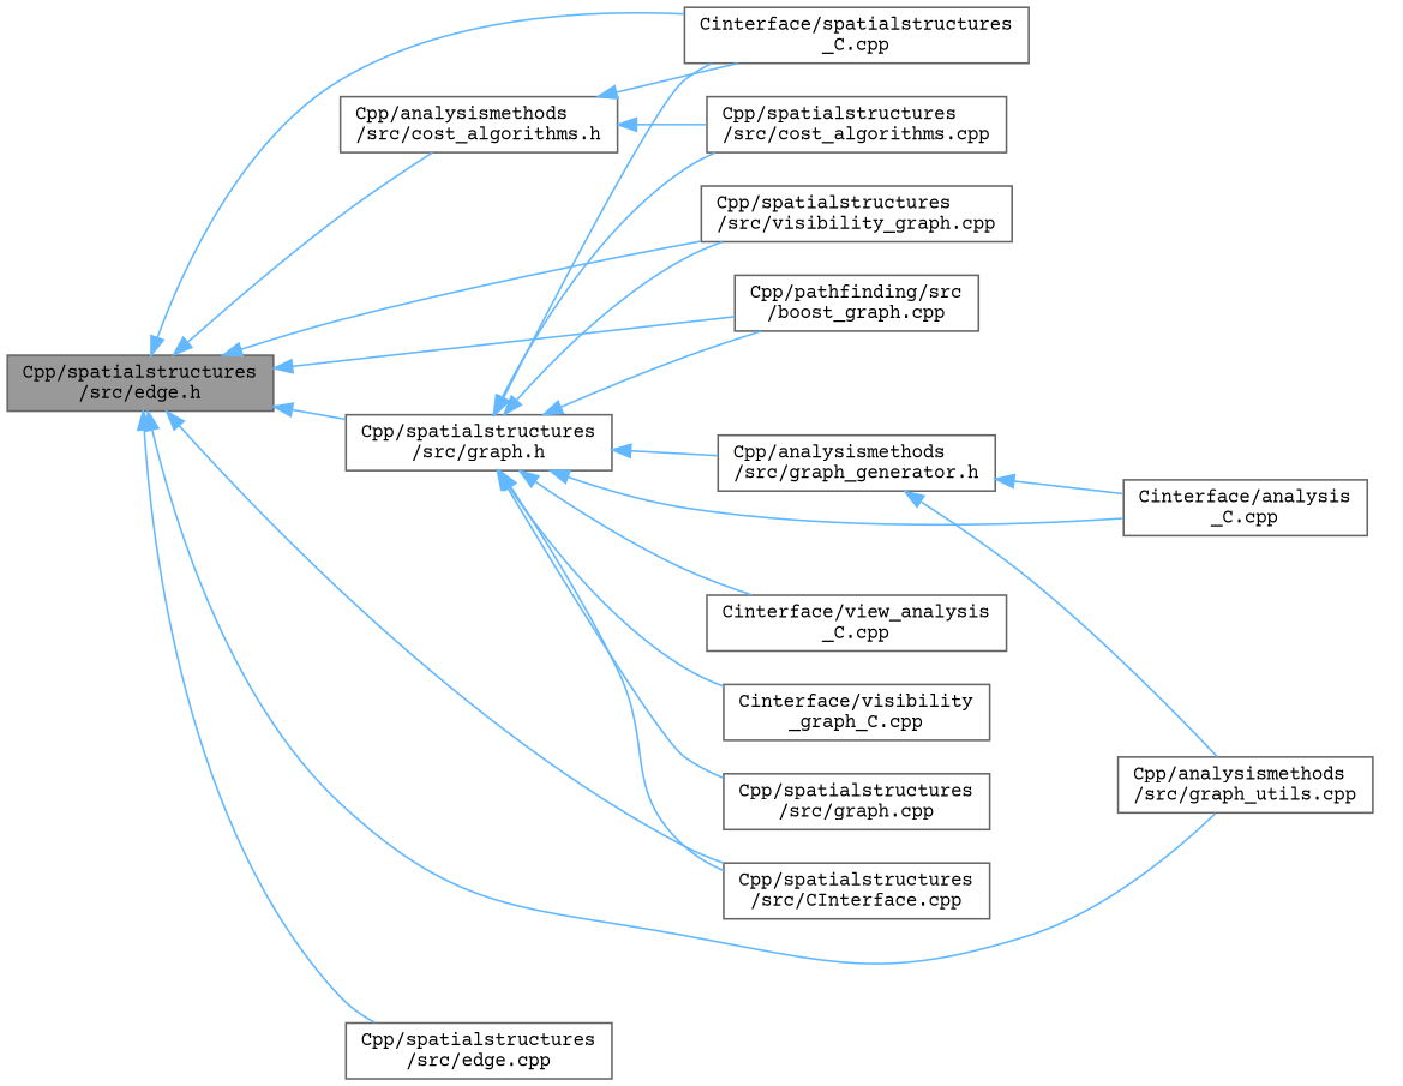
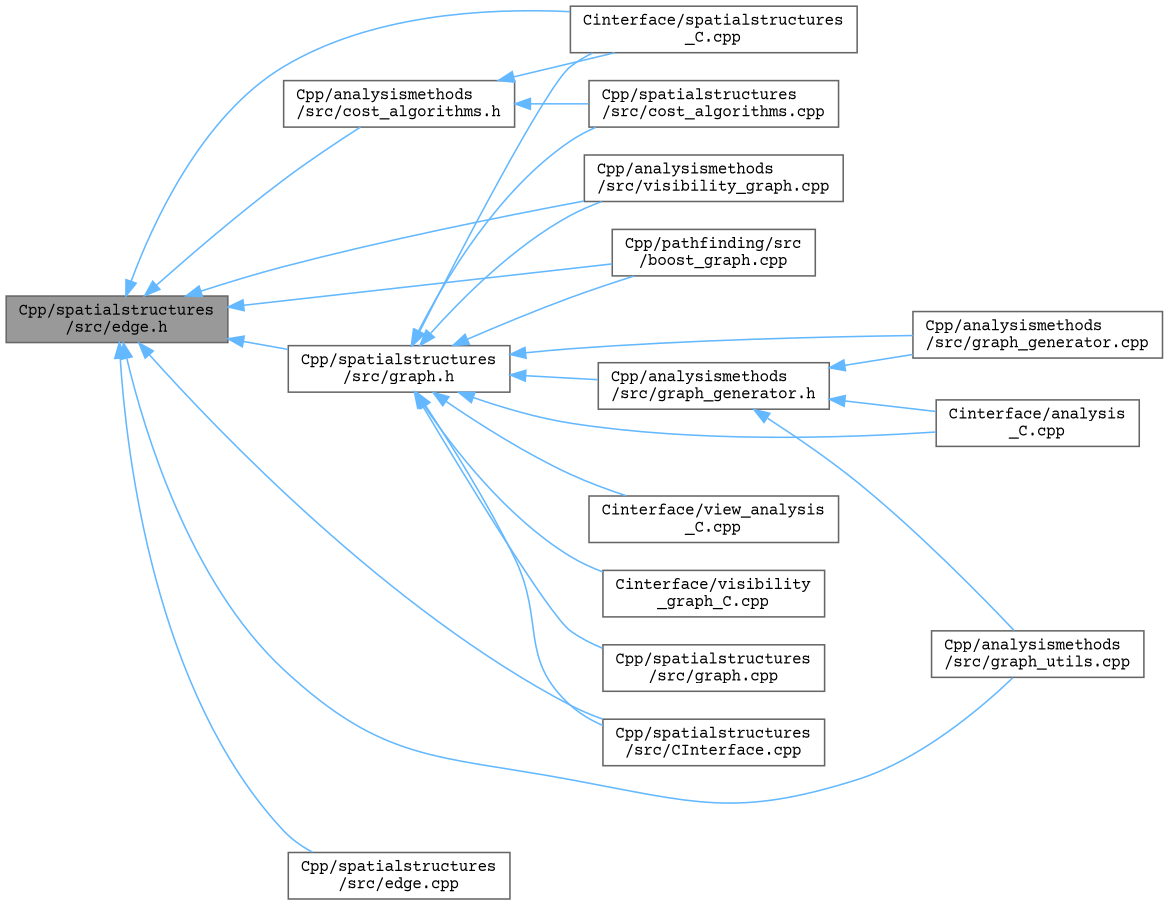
  digraph {
    fontname="Courier Prime"
    rankdir=LR
    node [color=grey40 fillcolor=white fontname="Courier Prime" fontsize=10 shape=box style=filled]
    edge [color=steelblue1 dir=back fontname="Courier Prime" fontsize=10 labelfontname=Helvetica labelfontsize=10 style=solid]
    n1 [color=gray40 fillcolor=grey60 fontcolor=black height=0.2 label="Cpp/spatialstructures\l/src/edge.h" width=0.4]
    n2 [height=0.2 label="Cinterface/spatialstructures\l_C.cpp" width=0.4]
    n3 [height=0.2 label="Cpp/analysismethods\l/src/graph_utils.cpp" width=0.4]
-   n4 [height=0.2 label="Cpp/spatialstructures\l/src/visibility_graph.cpp" width=0.4]
+   n4 [height=0.2 label="Cpp/analysismethods\l/src/visibility_graph.cpp" width=0.4]
    n5 [height=0.2 label="Cpp/pathfinding/src\l/boost_graph.cpp" width=0.4]
    n6 [height=0.2 label="Cpp/spatialstructures\l/src/CInterface.cpp" width=0.4]
    n7 [height=0.2 label="Cpp/analysismethods\l/src/cost_algorithms.h" width=0.4]
    n8 [height=0.2 label="Cpp/spatialstructures\l/src/edge.cpp" width=0.4]
    n9 [height=0.2 label="Cpp/spatialstructures\l/src/graph.h" width=0.4]
+   n10 [height=0.2 label="Cpp/analysismethods\l/src/graph_generator.cpp" width=0.4]
    n11 [height=0.2 label="Cpp/spatialstructures\l/src/cost_algorithms.cpp" width=0.4]
    n12 [height=0.2 label="Cinterface/analysis\l_C.cpp" width=0.4]
    n13 [height=0.2 label="Cinterface/view_analysis\l_C.cpp" width=0.4]
    n14 [height=0.2 label="Cinterface/visibility\l_graph_C.cpp" width=0.4]
    n15 [height=0.2 label="Cpp/analysismethods\l/src/graph_generator.h" width=0.4]
    n16 [height=0.2 label="Cpp/spatialstructures\l/src/graph.cpp" width=0.4]
    n1 -> n2
    n1 -> n3
    n1 -> n4
    n1 -> n5
    n1 -> n6
    n1 -> n7
    n1 -> n8
    n1 -> n9
    n7 -> n2
    n7 -> n11
    n9 -> n2
    n9 -> n4
    n9 -> n5
    n9 -> n6
+   n9 -> n10
    n9 -> n11
    n9 -> n12
    n9 -> n13
    n9 -> n14
    n9 -> n15
    n9 -> n16
    n15 -> n3
+   n15 -> n10
    n15 -> n12
  }
